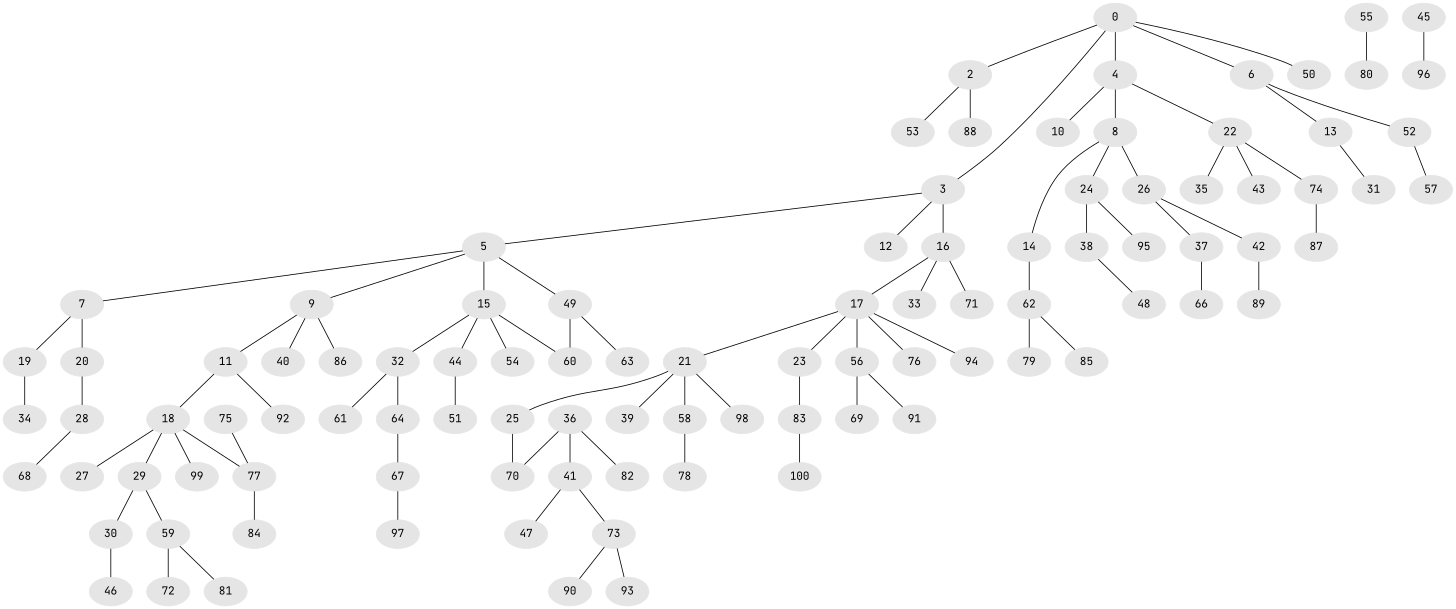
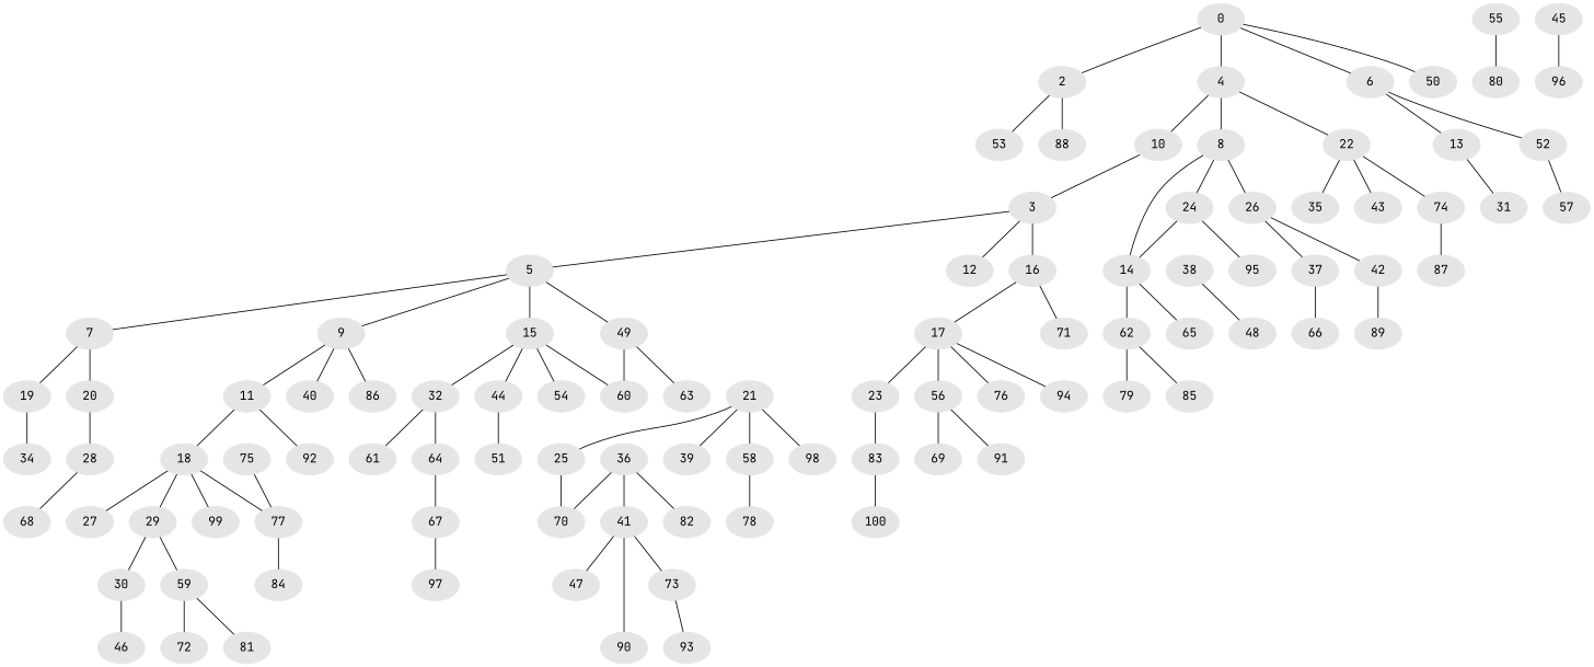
  graph {
    fontname="JetBrains Mono"
    node [color=gray90 fontname="JetBrains Mono" style=filled]
    edge [fontname="JetBrains Mono"]
    n1 [label=0]
    2
    3
    4
    6
    50
    53
    88
    5
    12
    16
    8
    10
    22
    13
    52
    7
    9
    15
    49
    17
-   33
    71
    21
    23
    56
    76
    94
    14
    24
    26
    35
    43
    74
    19
    20
    11
    40
    86
    32
    44
    54
    60
    63
    31
    57
    34
    28
    62
+   65
    38
    95
    37
    42
    18
    92
    27
    29
    99
    77
    79
    85
    61
    64
    51
    55
    80
    25
    39
    58
    98
    83
    69
    91
    30
    59
    75
    68
    70
    78
    45
    96
    87
    100
    48
    36
    41
    82
    66
    89
    46
    72
    81
    67
    47
    73
    90
    93
    97
    84
    n1 -- 2
-   n1 -- 3
+   10 -- 3
    n1 -- 4
    n1 -- 6
    n1 -- 50
    2 -- 53
    2 -- 88
    3 -- 5
    3 -- 12
    3 -- 16
    4 -- 8
    4 -- 10
    4 -- 22
    6 -- 13
    6 -- 52
    5 -- 7
    5 -- 9
    5 -- 15
    5 -- 49
    16 -- 17
-   16 -- 33
    16 -- 71
    8 -- 14
    8 -- 24
    8 -- 26
    22 -- 35
    22 -- 43
    22 -- 74
    13 -- 31
    52 -- 57
    7 -- 19
    7 -- 20
    9 -- 11
    9 -- 40
    9 -- 86
    15 -- 32
    15 -- 44
    15 -- 54
    15 -- 60
    49 -- 60
    49 -- 63
-   17 -- 21
    17 -- 23
    17 -- 56
    17 -- 76
    17 -- 94
    21 -- 25
    21 -- 39
    21 -- 58
    21 -- 98
    23 -- 83
    56 -- 69
    56 -- 91
    14 -- 62
-   24 -- 38
+   14 -- 65
+   24 -- 14
    24 -- 95
    26 -- 37
    26 -- 42
    74 -- 87
    19 -- 34
    20 -- 28
    11 -- 18
    11 -- 92
    32 -- 61
    32 -- 64
    44 -- 51
    28 -- 68
    62 -- 79
    62 -- 85
    38 -- 48
    37 -- 66
    42 -- 89
    18 -- 27
    18 -- 29
    18 -- 99
    18 -- 77
    29 -- 30
    29 -- 59
    77 -- 84
    64 -- 67
    55 -- 80
    25 -- 70
    58 -- 78
    83 -- 100
    30 -- 46
    59 -- 72
    59 -- 81
    75 -- 77
    45 -- 96
    36 -- 70
    36 -- 41
    36 -- 82
    41 -- 47
    41 -- 73
    67 -- 97
-   73 -- 90
+   41 -- 90
    73 -- 93
  }
